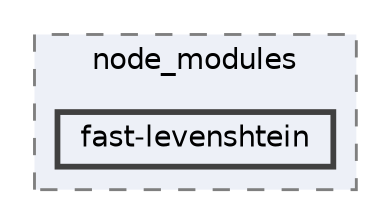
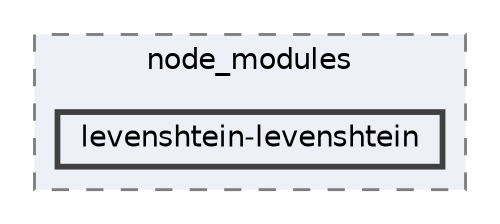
  digraph {
    compound=true
-   n1 [color=grey25 fillcolor="#edf0f7" fontname=Helvetica fontsize=10 height=0.2 label="fast-levenshtein" shape=box style="filled,bold" width=0.4]
+   n1 [color=grey25 fillcolor="#edf0f7" fontname=Helvetica fontsize=10 height=0.2 label="levenshtein-levenshtein" shape=box style="filled,bold" width=0.4]
    subgraph cluster_1 {
      bgcolor="#edf0f7"
      fontname=Helvetica
      fontsize=10
      label=node_modules
      pencolor=grey50
      style="filled,dashed"
      n1
    }
  }
